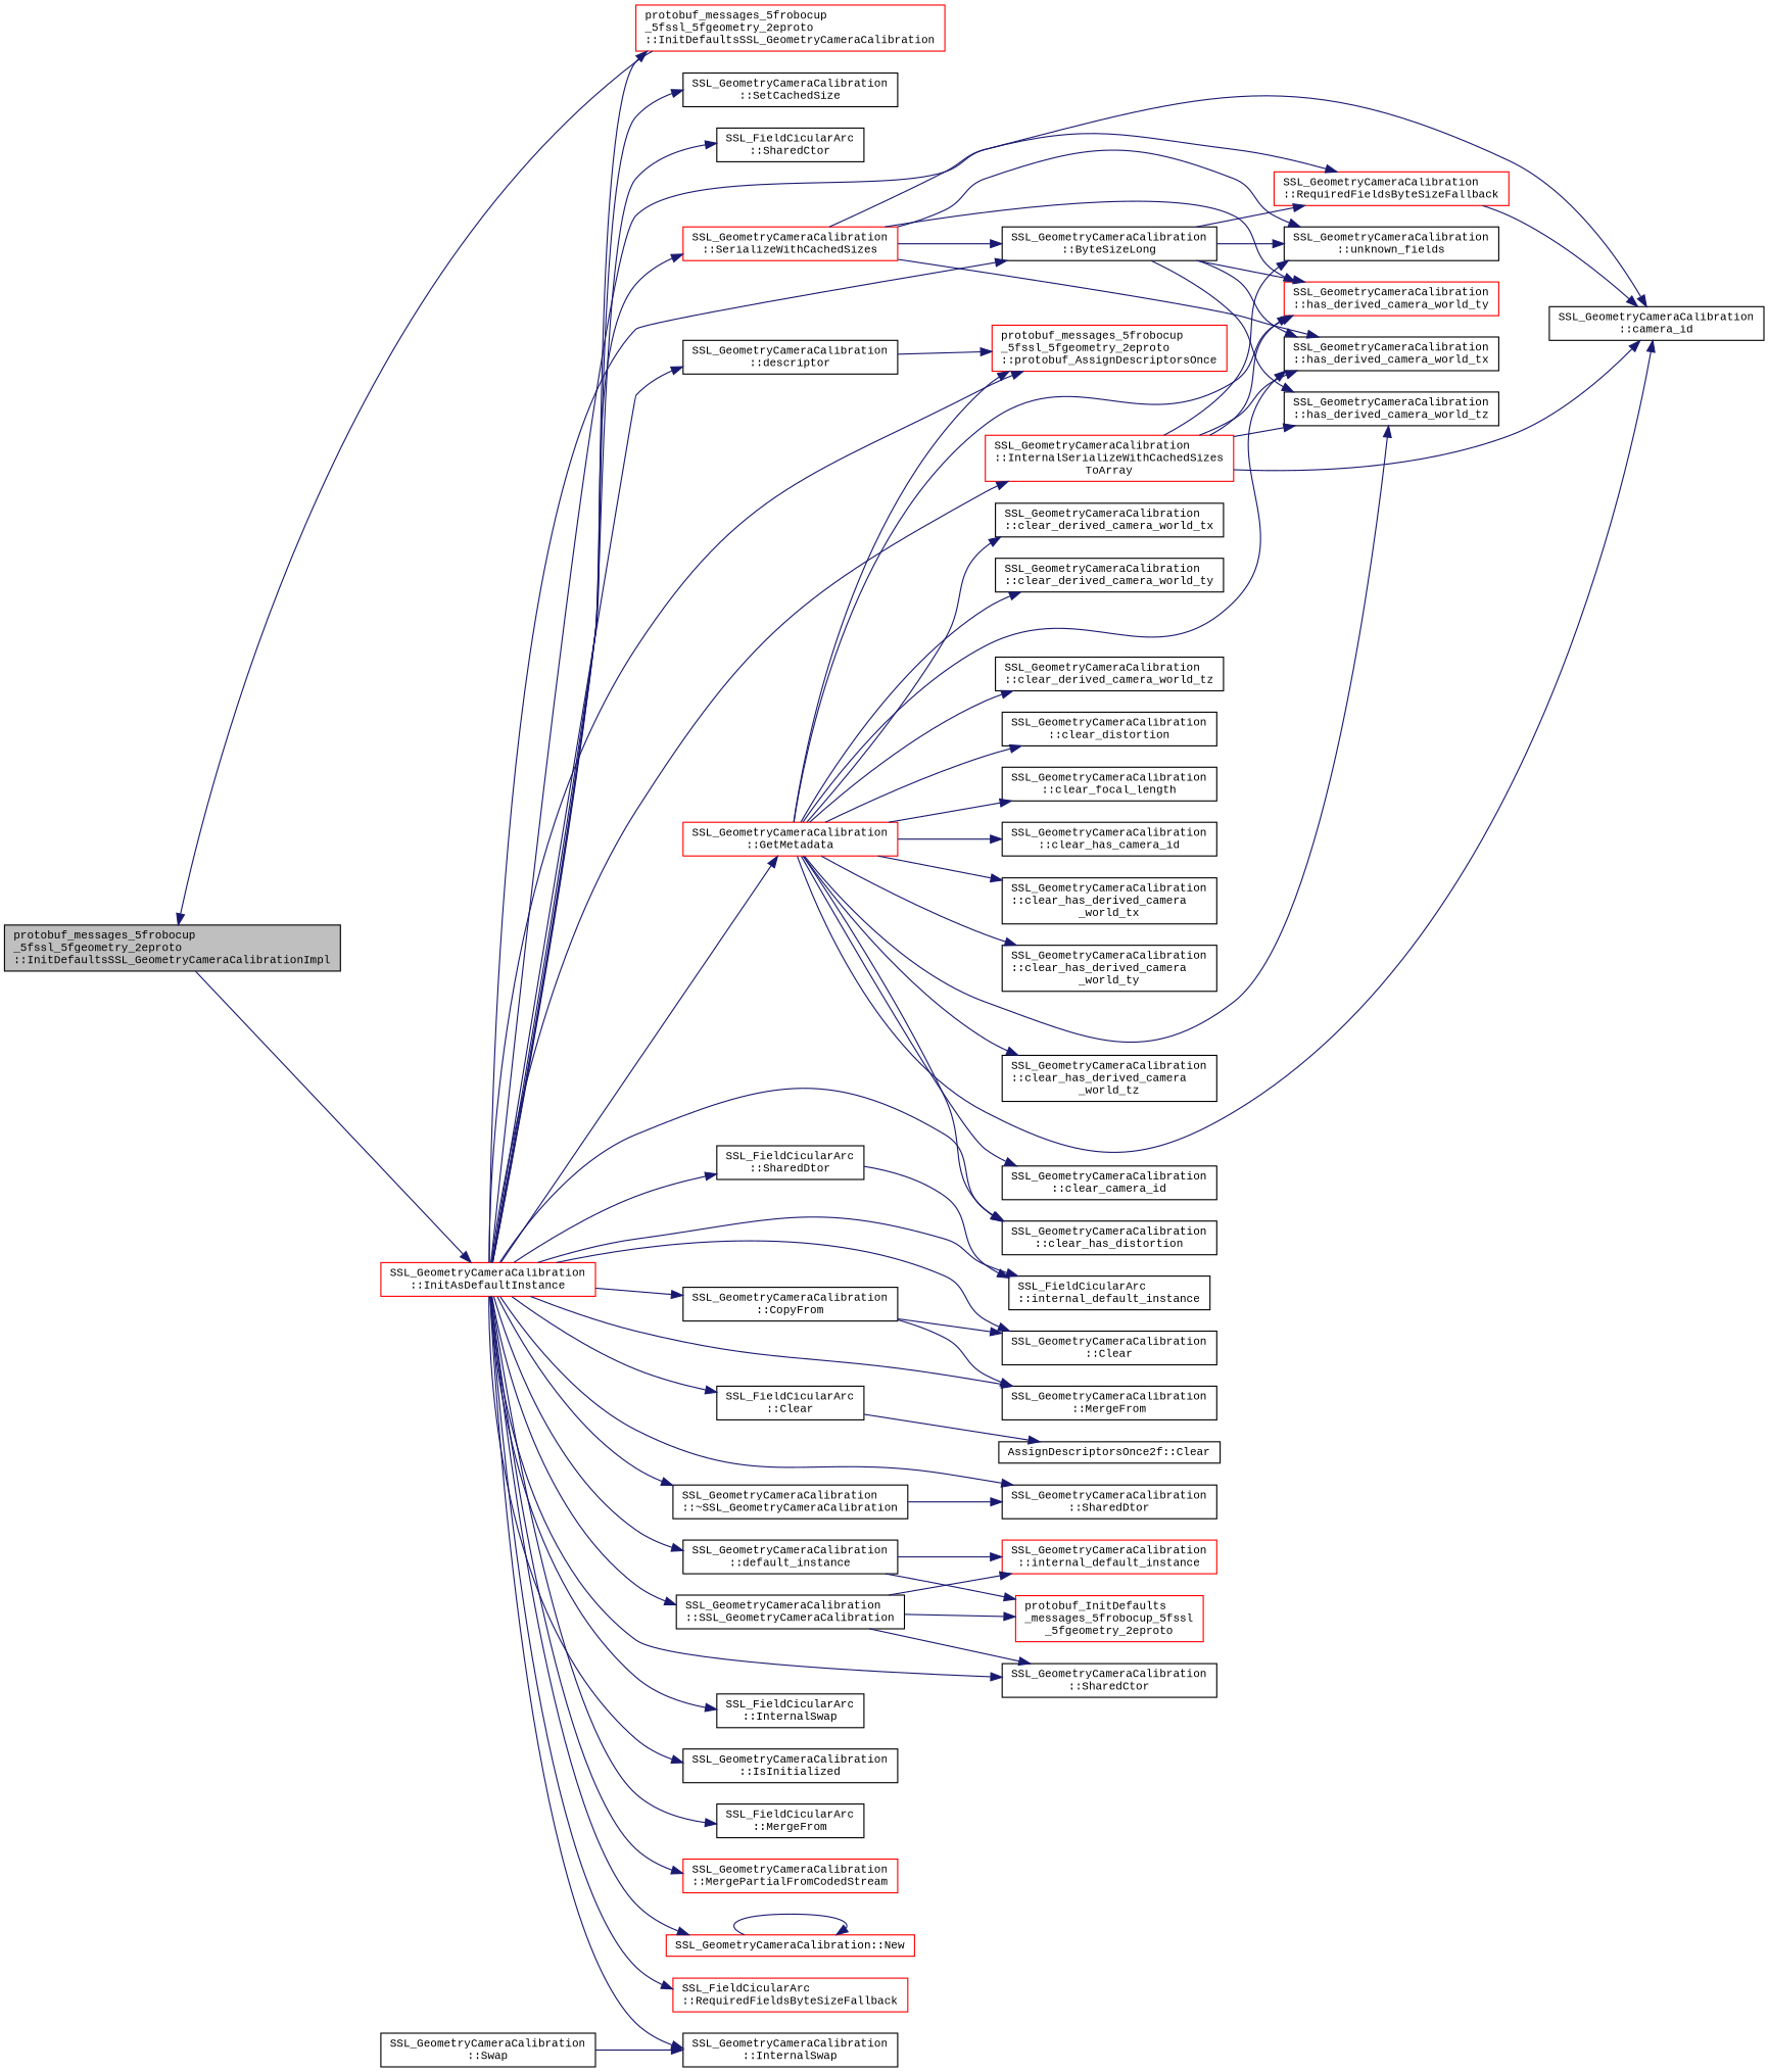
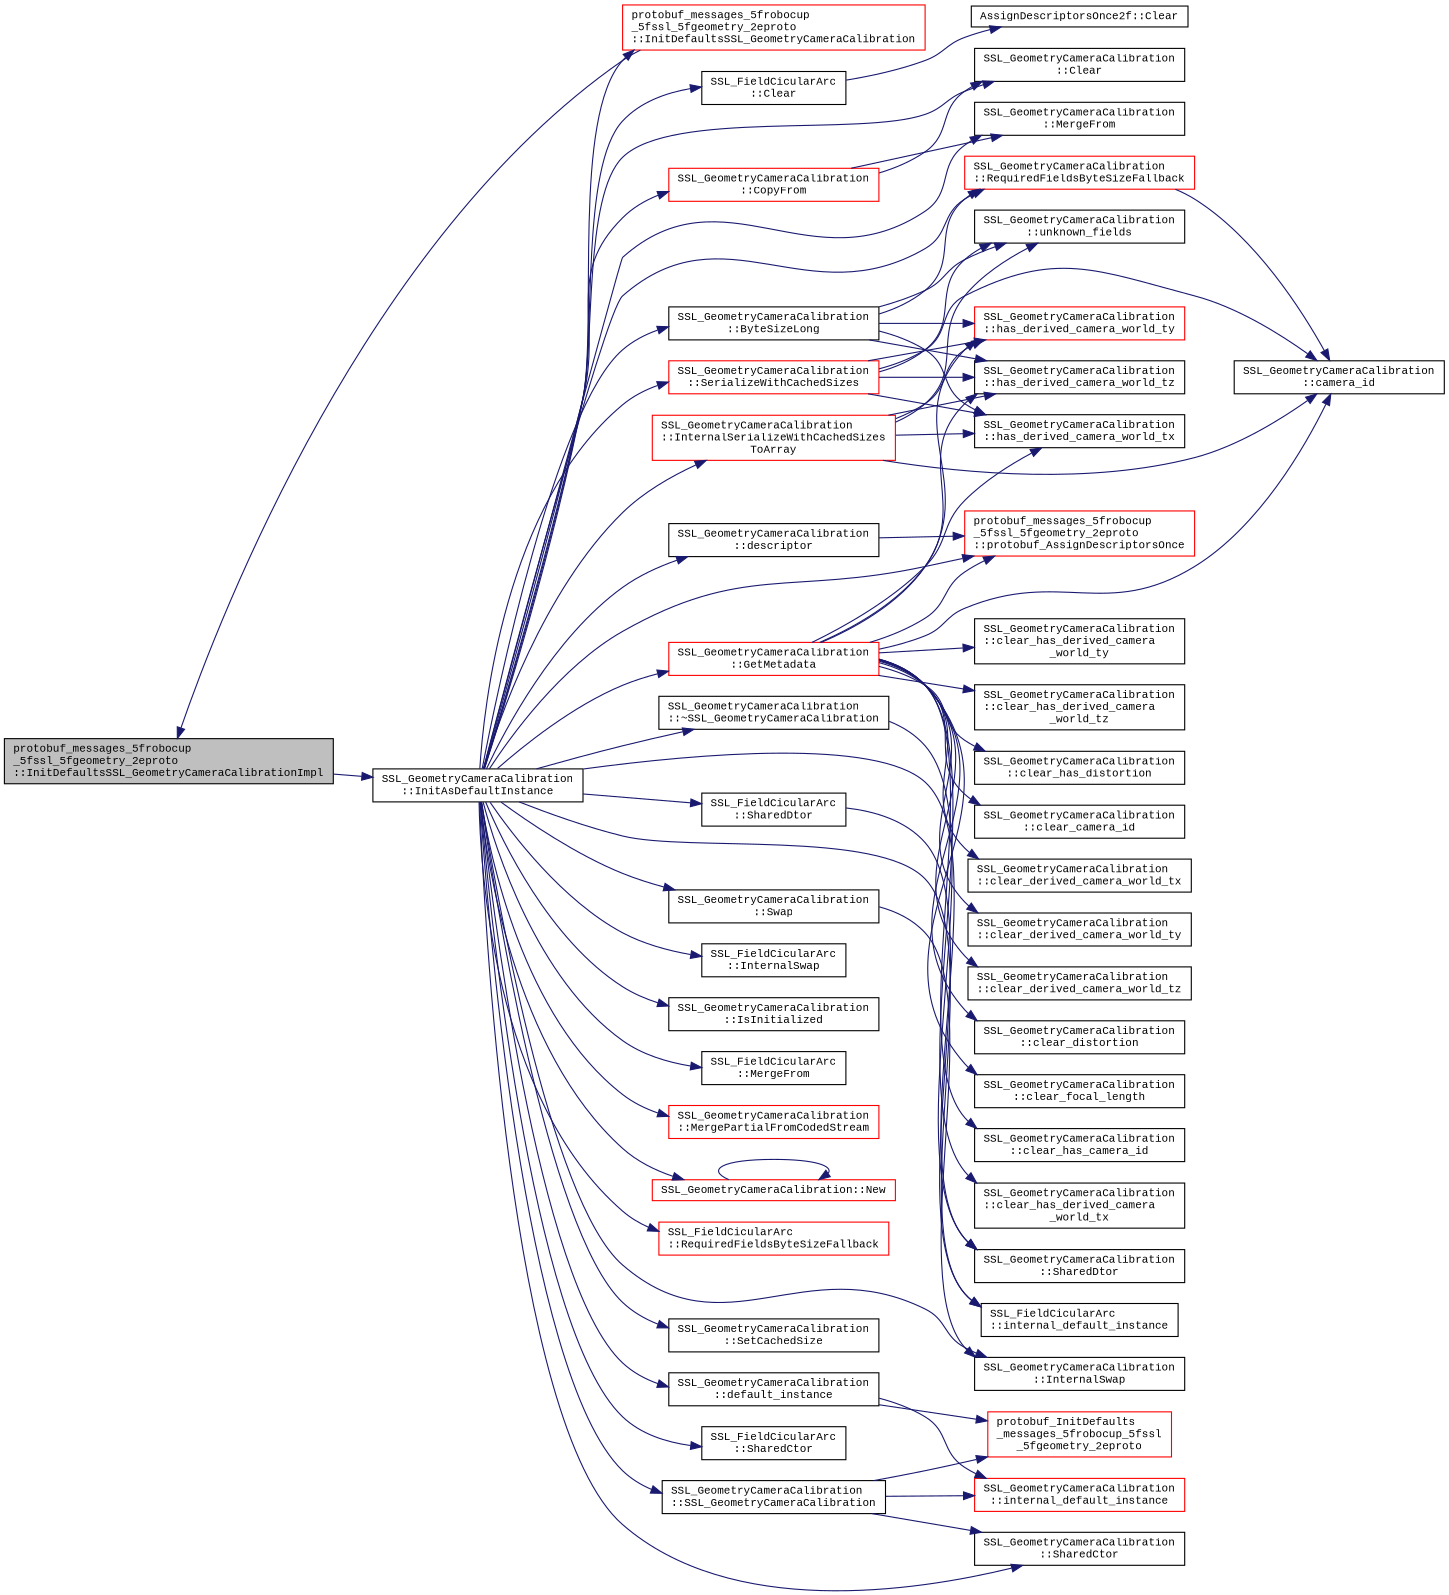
  digraph {
    fontname="Liberation Mono"
    rankdir=LR
    node [color=black fillcolor=white fontname="Liberation Mono" fontsize=10 shape=record style=filled]
    edge [color=midnightblue fontname="Liberation Mono" fontsize=10 labelfontname=Helvetica labelfontsize=10 style=solid]
    n1 [fillcolor=grey75 fontcolor=black height=0.2 label="protobuf_messages_5frobocup\l_5fssl_5fgeometry_2eproto\l::InitDefaultsSSL_GeometryCameraCalibrationImpl" width=0.4]
-   n2 [color=red height=0.2 label="SSL_GeometryCameraCalibration\l::InitAsDefaultInstance" width=0.4]
+   n2 [height=0.2 label="SSL_GeometryCameraCalibration\l::InitAsDefaultInstance" width=0.4]
    n3 [height=0.2 label="SSL_GeometryCameraCalibration\l::ByteSizeLong" width=0.4]
    n4 [color=red height=0.2 label="SSL_GeometryCameraCalibration\l::RequiredFieldsByteSizeFallback" width=0.4]
    n5 [height=0.2 label="SSL_GeometryCameraCalibration\l::Clear" width=0.4]
    n6 [height=0.2 label="SSL_FieldCicularArc\l::Clear" width=0.4]
-   n7 [height=0.2 label="SSL_GeometryCameraCalibration\l::CopyFrom" width=0.4]
+   n7 [color=red height=0.2 label="SSL_GeometryCameraCalibration\l::CopyFrom" width=0.4]
    n8 [height=0.2 label="SSL_GeometryCameraCalibration\l::MergeFrom" width=0.4]
    n9 [height=0.2 label="SSL_GeometryCameraCalibration\l::default_instance" width=0.4]
    n10 [height=0.2 label="SSL_GeometryCameraCalibration\l::descriptor" width=0.4]
    n11 [color=red height=0.2 label="protobuf_messages_5frobocup\l_5fssl_5fgeometry_2eproto\l::protobuf_AssignDescriptorsOnce" width=0.4]
    n12 [color=red height=0.2 label="SSL_GeometryCameraCalibration\l::GetMetadata" width=0.4]
    n13 [color=red height=0.2 label="protobuf_messages_5frobocup\l_5fssl_5fgeometry_2eproto\l::InitDefaultsSSL_GeometryCameraCalibration" width=0.4]
    n14 [height=0.2 label="SSL_FieldCicularArc\l::internal_default_instance" width=0.4]
    n15 [color=red height=0.2 label="SSL_GeometryCameraCalibration\l::InternalSerializeWithCachedSizes\lToArray" width=0.4]
    n16 [height=0.2 label="SSL_GeometryCameraCalibration\l::InternalSwap" width=0.4]
    n17 [height=0.2 label="SSL_FieldCicularArc\l::InternalSwap" width=0.4]
    n18 [height=0.2 label="SSL_GeometryCameraCalibration\l::IsInitialized" width=0.4]
    n19 [height=0.2 label="SSL_FieldCicularArc\l::MergeFrom" width=0.4]
    n20 [color=red height=0.2 label="SSL_GeometryCameraCalibration\l::MergePartialFromCodedStream" width=0.4]
    n21 [color=red height=0.2 label="SSL_GeometryCameraCalibration::New" width=0.4]
    n22 [color=red height=0.2 label="SSL_FieldCicularArc\l::RequiredFieldsByteSizeFallback" width=0.4]
    n23 [color=red height=0.2 label="SSL_GeometryCameraCalibration\l::SerializeWithCachedSizes" width=0.4]
    n24 [height=0.2 label="SSL_GeometryCameraCalibration\l::SetCachedSize" width=0.4]
    n25 [height=0.2 label="SSL_GeometryCameraCalibration\l::SharedCtor" width=0.4]
    n26 [height=0.2 label="SSL_FieldCicularArc\l::SharedCtor" width=0.4]
    n27 [height=0.2 label="SSL_GeometryCameraCalibration\l::SharedDtor" width=0.4]
    n28 [height=0.2 label="SSL_FieldCicularArc\l::SharedDtor" width=0.4]
    n29 [height=0.2 label="SSL_GeometryCameraCalibration\l::SSL_GeometryCameraCalibration" width=0.4]
    n30 [height=0.2 label="SSL_GeometryCameraCalibration\l::Swap" width=0.4]
    n31 [height=0.2 label="SSL_GeometryCameraCalibration\l::~SSL_GeometryCameraCalibration" width=0.4]
    n32 [height=0.2 label="SSL_GeometryCameraCalibration\l::has_derived_camera_world_tx" width=0.4]
    n33 [color=red height=0.2 label="SSL_GeometryCameraCalibration\l::has_derived_camera_world_ty" width=0.4]
    n34 [height=0.2 label="SSL_GeometryCameraCalibration\l::has_derived_camera_world_tz" width=0.4]
    n35 [height=0.2 label="SSL_GeometryCameraCalibration\l::unknown_fields" width=0.4]
    n36 [height=0.2 label="SSL_GeometryCameraCalibration\l::camera_id" width=0.4]
    n37 [height=0.2 label="AssignDescriptorsOnce2f::Clear" width=0.4]
    n38 [color=red height=0.2 label="SSL_GeometryCameraCalibration\l::internal_default_instance" width=0.4]
    n39 [color=red height=0.2 label="protobuf_InitDefaults\l_messages_5frobocup_5fssl\l_5fgeometry_2eproto" width=0.4]
    n40 [height=0.2 label="SSL_GeometryCameraCalibration\l::clear_camera_id" width=0.4]
    n41 [height=0.2 label="SSL_GeometryCameraCalibration\l::clear_derived_camera_world_tx" width=0.4]
    n42 [height=0.2 label="SSL_GeometryCameraCalibration\l::clear_derived_camera_world_ty" width=0.4]
    n43 [height=0.2 label="SSL_GeometryCameraCalibration\l::clear_derived_camera_world_tz" width=0.4]
    n44 [height=0.2 label="SSL_GeometryCameraCalibration\l::clear_distortion" width=0.4]
    n45 [height=0.2 label="SSL_GeometryCameraCalibration\l::clear_focal_length" width=0.4]
    n46 [height=0.2 label="SSL_GeometryCameraCalibration\l::clear_has_camera_id" width=0.4]
    n47 [height=0.2 label="SSL_GeometryCameraCalibration\l::clear_has_derived_camera\l_world_tx" width=0.4]
    n48 [height=0.2 label="SSL_GeometryCameraCalibration\l::clear_has_derived_camera\l_world_ty" width=0.4]
    n49 [height=0.2 label="SSL_GeometryCameraCalibration\l::clear_has_derived_camera\l_world_tz" width=0.4]
    n50 [height=0.2 label="SSL_GeometryCameraCalibration\l::clear_has_distortion" width=0.4]
    n1 -> n2
    n2 -> n3
    n2 -> n4
    n2 -> n5
    n2 -> n6
    n2 -> n7
    n2 -> n8
    n2 -> n9
    n2 -> n10
    n2 -> n11
    n2 -> n12
    n2 -> n13
    n2 -> n14
    n2 -> n15
    n2 -> n16
    n2 -> n17
    n2 -> n18
    n2 -> n19
    n2 -> n20
    n2 -> n21
    n2 -> n22
    n2 -> n23
    n2 -> n24
    n2 -> n25
    n2 -> n26
    n2 -> n27
    n2 -> n28
    n2 -> n29
-   n2 -> n50
+   n2 -> n30
    n2 -> n31
    n3 -> n4
    n3 -> n32
    n3 -> n33
    n3 -> n34
    n3 -> n35
    n4 -> n36
    n6 -> n37
    n7 -> n5
    n7 -> n8
    n9 -> n38
    n9 -> n39
    n10 -> n11
    n12 -> n11
    n12 -> n32
    n12 -> n33
    n12 -> n34
    n12 -> n36
    n12 -> n40
    n12 -> n41
    n12 -> n42
    n12 -> n43
    n12 -> n44
    n12 -> n45
    n12 -> n46
    n12 -> n47
    n12 -> n48
    n12 -> n49
    n12 -> n50
    n13 -> n1
    n15 -> n32
    n15 -> n33
    n15 -> n34
    n15 -> n35
    n15 -> n36
    n21 -> n21
    n23 -> n32
    n23 -> n33
-   n23 -> n3
+   n23 -> n34
    n23 -> n35
    n23 -> n36
    n28 -> n14
    n29 -> n25
    n29 -> n38
    n29 -> n39
    n30 -> n16
    n31 -> n27
  }
